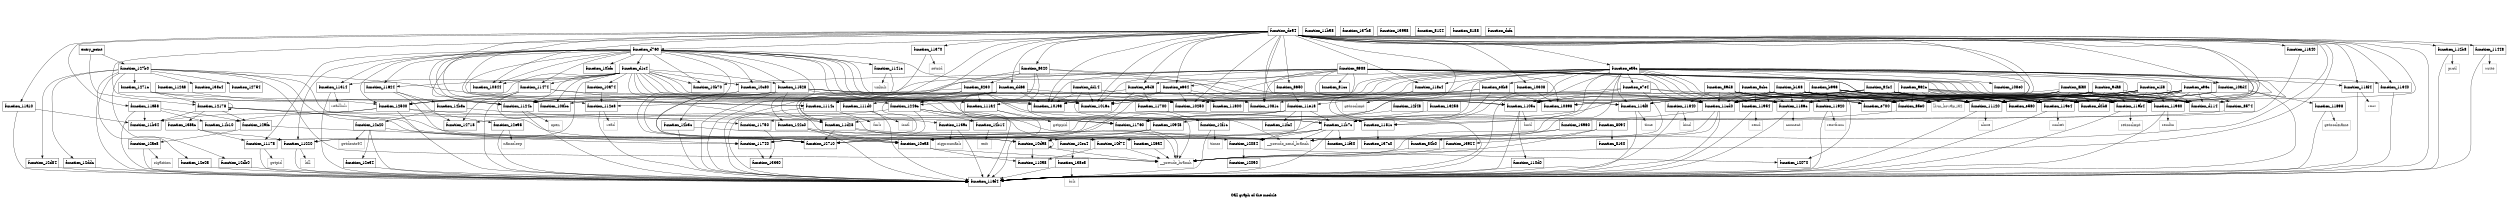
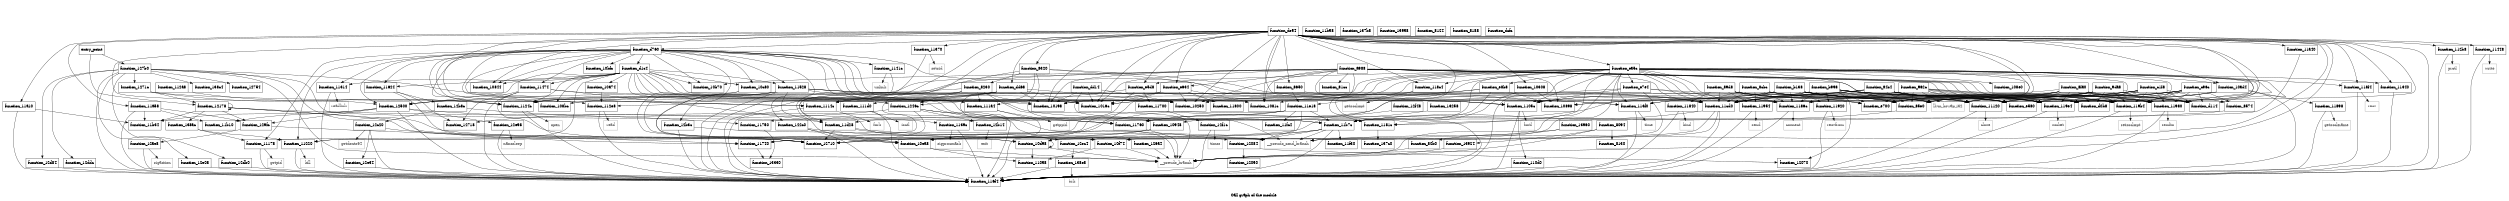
  digraph {
    label="Call graph of the module."
    node [shape=record]
    n1 [label="{function_10bfc}"]
    n2 [label="{function_113f0}"]
    n3 [label="{function_116f4}"]
    n4 [color=gray50 fontcolor=gray50 label="{time}"]
    n5 [label="{function_10c80}"]
    n6 [label="{function_10d98}"]
    n7 [label="{function_10ea8}"]
    n8 [label="{function_11058}"]
    n9 [color=gray50 fontcolor=gray50 label="{__pseudo_branch}"]
    n10 [label="{function_1141c}"]
    n11 [color=gray50 fontcolor=gray50 label="{unlink}"]
    n12 [label="{function_e5d8}"]
    n13 [label="{function_11700}"]
    n14 [label="{function_11178}"]
    n15 [label="{function_111a4}"]
    n16 [label="{function_12f1c}"]
    n17 [color=gray50 fontcolor=gray50 label="{getpid}"]
    n18 [color=gray50 fontcolor=gray50 label="{getppid}"]
    n19 [label="{function_e634}"]
    n20 [label="{function_1016c}"]
    n21 [label="{function_11800}"]
    n22 [label="{function_10198}"]
    n23 [label="{function_10250}"]
    n24 [label="{function_1081c}"]
    n25 [label="{function_112b8}"]
    n26 [color=gray50 fontcolor=gray50 label="{prctl}"]
    n27 [label="{function_11954}"]
    n28 [color=gray50 fontcolor=gray50 label="{send}"]
    n29 [label="{function_108bc}"]
    n30 [label="{function_111d0}"]
    n31 [color=gray50 fontcolor=gray50 label="{ioctl}"]
    n32 [label="{function_11448}"]
    n33 [color=gray50 fontcolor=gray50 label="{write}"]
    n34 [label="{function_11474}"]
    n35 [label="{function_11120}"]
    n36 [label="{function_11d28}"]
    n37 [label="{function_12710}"]
    n38 [label="{function_12718}"]
    n39 [color=gray50 fontcolor=gray50 label="{close}"]
    n40 [label="{function_12ec4}"]
    n41 [label="{function_12084}"]
    n42 [label="{function_11528}"]
    n43 [label="{function_1105c}"]
    n44 [label="{function_1124c}"]
    n45 [label="{function_11b7c}"]
    n46 [label="{function_11cd0}"]
    n47 [label="{function_12b3c}"]
    n48 [label="{function_110d0}"]
    n49 [color=gray50 fontcolor=gray50 label="{fcntl}"]
    n50 [color=gray50 fontcolor=gray50 label="{open}"]
    n51 [color=gray50 fontcolor=gray50 label="{__pseudo_cond_branch}"]
    n52 [label="{function_11f30}"]
    n53 [label="{function_10f74}"]
    n54 [label="{function_11624}"]
    n55 [label="{function_12b8c}"]
    n56 [label="{function_11750}"]
    n57 [label="{function_12c20}"]
    n58 [label="{function_112e8}"]
    n59 [color=gray50 fontcolor=gray50 label="{read}"]
    n60 [label="{function_e580}"]
    n61 [label="{function_10b70}"]
    n62 [label="{function_119b4}"]
    n63 [color=gray50 fontcolor=gray50 label="{setsockopt}"]
    n64 [label="{function_e700}"]
    n65 [label="{function_e7e4}"]
    n66 [label="{function_1186c}"]
    n67 [label="{function_119e4}"]
    n68 [color=gray50 fontcolor=gray50 label="{connect}"]
    n69 [color=gray50 fontcolor=gray50 label="{socket}"]
    n70 [label="{function_108e0}"]
    n71 [color=gray50 fontcolor=gray50 label="{times}"]
    n72 [label="{function_11220}"]
    n73 [color=gray50 fontcolor=gray50 label="{kill}"]
    n74 [label="{function_11740}"]
    n75 [label="{function_13330}"]
    n76 [label="{function_118c4}"]
    n77 [color=gray50 fontcolor=gray50 label="{getsockopt}"]
    n78 [label="{function_11314}"]
    n79 [color=gray50 fontcolor=gray50 label="{readlink}"]
    n80 [label="{function_118f4}"]
    n81 [color=gray50 fontcolor=gray50 label="{recv}"]
    n82 [label="{function_e8b8}"]
    n83 [label="{function_10898}"]
    n84 [label="{function_11e18}"]
    n85 [label="{function_11fc4}"]
    n86 [label="{function_ea5c}"]
    n87 [label="{function_1114c}"]
    n88 [label="{function_1181c}"]
    n89 [label="{function_11340}"]
    n90 [label="{function_11920}"]
    n91 [label="{function_11980}"]
    n92 [label="{function_10ad4}"]
    n93 [color=gray50 fontcolor=gray50 label="{llvm_bswap_i32}"]
    n94 [label="{function_1246c}"]
    n95 [label="{function_d0b8}"]
    n96 [label="{function_d114}"]
    n97 [color=gray50 fontcolor=gray50 label="{fork}"]
    n98 [label="{function_137c0}"]
    n99 [color=gray50 fontcolor=gray50 label="{recvfrom}"]
    n100 [color=gray50 fontcolor=gray50 label="{sendto}"]
    n101 [label="{function_11898}"]
    n102 [label="{function_12b14}"]
    n103 [label="{function_126a4}"]
    n104 [label="{function_11760}"]
    n105 [label="{function_11370}"]
    n106 [color=gray50 fontcolor=gray50 label="{setsid}"]
    n107 [label="{function_1139c}"]
    n108 [color=gray50 fontcolor=gray50 label="{sigprocmask}"]
    n109 [label="{function_10948}"]
    n110 [label="{function_10308}"]
    n111 [label="{function_10a74}"]
    n112 [color=gray50 fontcolor=gray50 label="{getsockname}"]
    n113 [label="{function_11840}"]
    n114 [color=gray50 fontcolor=gray50 label="{bind}"]
    n115 [label="{function_10844}"]
    n116 [label="{function_112a8}"]
    n117 [label="{function_11a40}"]
    n118 [label="{function_11a58}"]
    n119 [label="{function_11b10}"]
    n120 [label="{function_11b34}"]
    n121 [label="{function_129fc}"]
    n122 [label="{function_12ae8}"]
    n123 [label="{function_11b58}"]
    n124 [label="{function_138e8}"]
    n125 [label="{function_12050}"]
    n126 [label="{function_12070}"]
    n127 [label="{function_12db0}"]
    n128 [label="{function_11a10}"]
    n129 [label="{function_137b8}"]
    n130 [label="{function_138ac}"]
    n131 [label="{function_138c4}"]
    n132 [color=gray50 fontcolor=gray50 label="{brk}"]
    n133 [label="{function_13924}"]
    n134 [label="{function_13958}"]
    n135 [label="{function_13960}"]
    n136 [label="{function_80b0}"]
    n137 [color=gray50 fontcolor=gray50 label="{sigaction}"]
    n138 [color=gray50 fontcolor=gray50 label="{exit}"]
    n139 [color=gray50 fontcolor=gray50 label="{getdents64}"]
    n140 [color=gray50 fontcolor=gray50 label="{nanosleep}"]
    n141 [label="{function_127b0}"]
    n142 [label="{function_12ddc}"]
    n143 [label="{function_12e08}"]
    n144 [label="{function_12d84}"]
    n145 [label="{function_1271c}"]
    n146 [label="{function_12754}"]
    n147 [label="{function_12178}"]
    n148 [label="{function_12e34}"]
    n149 [label="{function_12e98}"]
    n150 [label="{function_12f48}"]
    n151 [label="{function_13258}"]
    n152 [label="{function_122c0}"]
    n153 [label="{function_12500}"]
    n154 [label="{function_8094}"]
    n155 [label="{function_8130}"]
    n156 [label="{function_8124}"]
    n157 [label="{function_8188}"]
    n158 [label="{entry_point}"]
    n159 [label="{function_81cc}"]
    n160 [label="{function_8230}"]
    n161 [label="{function_8320}"]
    n162 [label="{function_8574}"]
    n163 [label="{function_85e0}"]
    n164 [label="{function_8650}"]
    n165 [label="{function_89d8}"]
    n166 [label="{function_8cbc}"]
    n167 [label="{function_8fa0}"]
    n168 [label="{function_962c}"]
    n169 [label="{function_9da8}"]
    n170 [label="{function_a4c4}"]
    n171 [label="{function_a988}"]
    n172 [label="{function_b138}"]
    n173 [label="{function_b998}"]
    n174 [label="{function_c1f8}"]
    n175 [label="{function_c96c}"]
    n176 [label="{function_d1c4}"]
    n177 [label="{function_d760}"]
    n178 [label="{function_dcfc}"]
    n179 [label="{function_dd14}"]
    n180 [label="{function_dd68}"]
    n181 [label="{function_de54}"]
    n2 -> n3
    n2 -> n4
    n5 -> n6
    n5 -> n7
    n6 -> n6
    n6 -> n8
    n6 -> n9
    n7 -> n8
    n7 -> n9
    n10 -> n3
    n10 -> n11
    n12 -> n2
    n12 -> n13
    n12 -> n14
    n12 -> n15
    n13 -> n16
    n14 -> n3
    n14 -> n17
    n15 -> n3
    n15 -> n18
    n16 -> n3
    n16 -> n71
    n19 -> n7
    n19 -> n20
    n19 -> n21
    n19 -> n22
    n19 -> n23
    n19 -> n24
    n25 -> n3
    n25 -> n26
    n27 -> n3
    n27 -> n28
    n30 -> n3
    n30 -> n31
    n32 -> n3
    n32 -> n33
    n34 -> n3
    n34 -> n35
    n34 -> n36
    n34 -> n37
    n34 -> n38
    n35 -> n3
    n35 -> n39
    n36 -> n37
    n36 -> n40
    n36 -> n41
    n40 -> n124
    n41 -> n125
    n41 -> n126
    n42 -> n3
    n42 -> n35
    n42 -> n36
    n42 -> n37
    n42 -> n43
    n42 -> n44
    n42 -> n45
    n42 -> n46
    n42 -> n47
    n43 -> n3
    n43 -> n48
    n43 -> n49
    n44 -> n3
    n44 -> n50
    n45 -> n3
    n45 -> n37
    n45 -> n40
    n45 -> n41
    n45 -> n51
    n45 -> n52
    n46 -> n3
    n46 -> n6
    n46 -> n45
    n46 -> n51
    n47 -> n3
    n47 -> n51
    n48 -> n3
    n53 -> n8
    n53 -> n9
    n54 -> n37
    n54 -> n38
    n54 -> n55
    n55 -> n56
    n55 -> n57
    n56 -> n75
    n57 -> n3
    n57 -> n74
    n57 -> n139
    n57 -> n148
    n58 -> n3
    n58 -> n59
    n62 -> n3
    n62 -> n63
    n65 -> n29
    n65 -> n43
    n65 -> n51
    n65 -> n66
    n65 -> n67
    n66 -> n3
    n66 -> n68
    n67 -> n3
    n67 -> n69
    n72 -> n3
    n72 -> n73
    n74 -> n75
    n76 -> n3
    n76 -> n77
    n78 -> n3
    n78 -> n79
    n80 -> n3
    n80 -> n81
    n82 -> n24
    n82 -> n45
    n82 -> n83
    n82 -> n84
    n84 -> n36
    n84 -> n37
    n84 -> n41
    n84 -> n45
    n84 -> n74
    n84 -> n85
    n86 -> n2
    n86 -> n3
    n86 -> n7
    n86 -> n12
    n86 -> n20
    n86 -> n22
    n86 -> n23
    n86 -> n27
    n86 -> n35
    n86 -> n43
    n86 -> n46
    n86 -> n53
    n86 -> n56
    n86 -> n60
    n86 -> n62
    n86 -> n65
    n86 -> n66
    n86 -> n67
    n86 -> n70
    n86 -> n74
    n86 -> n76
    n86 -> n80
    n86 -> n82
    n86 -> n87
    n86 -> n88
    n86 -> n89
    n86 -> n90
    n86 -> n91
    n86 -> n92
    n86 -> n93
    n86 -> n94
    n86 -> n95
    n86 -> n96
    n87 -> n3
    n87 -> n97
    n88 -> n98
    n89 -> n3
    n90 -> n3
    n90 -> n99
    n91 -> n3
    n91 -> n100
    n92 -> n3
    n92 -> n35
    n92 -> n66
    n92 -> n67
    n92 -> n101
    n94 -> n9
    n94 -> n37
    n94 -> n38
    n94 -> n102
    n94 -> n103
    n101 -> n3
    n101 -> n112
    n102 -> n138
    n103 -> n9
    n104 -> n9
    n105 -> n3
    n105 -> n106
    n107 -> n3
    n107 -> n108
    n109 -> n6
    n109 -> n7
    n110 -> n45
    n110 -> n83
    n111 -> n58
    n113 -> n3
    n113 -> n114
    n116 -> n44
    n117 -> n104
    n118 -> n3
    n118 -> n119
    n118 -> n120
    n118 -> n121
    n121 -> n74
    n121 -> n122
    n122 -> n3
    n122 -> n137
    n124 -> n3
    n124 -> n132
    n127 -> n3
    n128 -> n3
    n128 -> n120
    n130 -> n14
    n130 -> n72
    n133 -> n9
    n135 -> n9
    n135 -> n136
    n136 -> n9
    n141 -> n3
    n141 -> n9
    n141 -> n51
    n141 -> n94
    n141 -> n104
    n141 -> n127
    n141 -> n131
    n141 -> n142
    n141 -> n143
    n141 -> n144
    n141 -> n145
    n141 -> n146
    n142 -> n3
    n143 -> n3
    n144 -> n3
    n145 -> n43
    n145 -> n44
    n145 -> n147
    n147 -> n37
    n147 -> n51
    n147 -> n104
    n147 -> n120
    n147 -> n121
    n147 -> n130
    n147 -> n147
    n148 -> n3
    n149 -> n3
    n149 -> n140
    n150 -> n104
    n151 -> n104
    n152 -> n3
    n152 -> n6
    n152 -> n7
    n153 -> n3
    n153 -> n107
    n153 -> n119
    n153 -> n120
+   n153 -> n121
    n153 -> n149
    n154 -> n9
    n154 -> n133
    n154 -> n155
    n158 -> n141
    n158 -> n147
    n160 -> n9
    n160 -> n15
    n160 -> n72
    n160 -> n87
    n160 -> n94
    n160 -> n153
    n161 -> n3
    n161 -> n36
    n161 -> n46
    n161 -> n51
    n161 -> n83
    n161 -> n160
    n162 -> n88
    n163 -> n109
    n164 -> n46
    n164 -> n84
    n165 -> n27
    n165 -> n46
    n165 -> n60
    n165 -> n64
    n165 -> n66
    n165 -> n67
    n165 -> n93
    n165 -> n113
    n165 -> n163
    n166 -> n27
    n166 -> n46
    n166 -> n60
    n166 -> n64
    n166 -> n66
    n166 -> n67
    n166 -> n93
    n166 -> n113
    n166 -> n163
    n167 -> n35
    n167 -> n46
    n167 -> n60
    n167 -> n62
    n167 -> n64
    n167 -> n67
    n167 -> n91
    n167 -> n93
    n167 -> n95
    n167 -> n96
    n167 -> n163
    n168 -> n35
    n168 -> n46
    n168 -> n60
    n168 -> n62
    n168 -> n64
    n168 -> n67
    n168 -> n83
    n168 -> n91
    n168 -> n93
    n168 -> n95
    n168 -> n96
    n168 -> n163
    n169 -> n35
    n169 -> n46
    n169 -> n60
    n169 -> n62
    n169 -> n64
    n169 -> n67
    n169 -> n91
    n169 -> n93
    n169 -> n95
    n169 -> n96
    n169 -> n163
    n170 -> n20
    n170 -> n23
    n170 -> n35
    n170 -> n46
    n170 -> n60
    n170 -> n62
    n170 -> n67
    n170 -> n83
    n170 -> n91
    n170 -> n93
    n170 -> n95
    n170 -> n96
    n170 -> n163
    n171 -> n19
    n171 -> n20
    n171 -> n22
    n171 -> n23
    n171 -> n24
    n171 -> n35
    n171 -> n44
    n171 -> n46
    n171 -> n58
    n171 -> n60
    n171 -> n61
    n171 -> n62
    n171 -> n67
    n171 -> n83
    n171 -> n88
    n171 -> n91
    n171 -> n95
    n171 -> n96
    n171 -> n159
    n171 -> n163
    n172 -> n2
    n172 -> n35
    n172 -> n43
    n172 -> n45
    n172 -> n46
    n172 -> n60
    n172 -> n62
    n172 -> n64
    n172 -> n66
    n172 -> n67
    n172 -> n90
    n172 -> n91
    n172 -> n93
    n172 -> n95
    n172 -> n96
    n172 -> n163
    n173 -> n2
    n173 -> n35
    n173 -> n43
    n173 -> n46
    n173 -> n60
    n173 -> n62
    n173 -> n64
    n173 -> n66
    n173 -> n67
    n173 -> n90
    n173 -> n91
    n173 -> n93
    n173 -> n95
    n173 -> n96
    n173 -> n126
    n173 -> n163
    n174 -> n35
    n174 -> n46
    n174 -> n60
    n174 -> n62
    n174 -> n64
    n174 -> n67
    n174 -> n91
    n174 -> n93
    n174 -> n95
    n174 -> n96
    n174 -> n162
    n174 -> n163
    n175 -> n35
    n175 -> n46
    n175 -> n60
    n175 -> n62
    n175 -> n67
    n175 -> n91
    n175 -> n93
    n175 -> n95
    n175 -> n96
    n175 -> n162
    n175 -> n163
    n176 -> n5
    n176 -> n20
    n176 -> n22
    n176 -> n23
    n176 -> n24
    n176 -> n29
    n176 -> n34
    n176 -> n35
    n176 -> n42
    n176 -> n44
    n176 -> n54
    n176 -> n61
    n176 -> n72
    n176 -> n78
    n176 -> n104
    n176 -> n109
    n176 -> n111
    n176 -> n115
    n176 -> n153
    n177 -> n1
    n177 -> n2
    n177 -> n5
    n177 -> n7
    n177 -> n10
    n177 -> n14
    n177 -> n15
    n177 -> n20
    n177 -> n22
    n177 -> n23
    n177 -> n29
    n177 -> n34
    n177 -> n42
    n177 -> n44
    n177 -> n45
    n177 -> n54
    n177 -> n58
    n177 -> n61
    n177 -> n72
    n177 -> n78
    n177 -> n87
    n177 -> n115
    n177 -> n152
    n177 -> n153
    n177 -> n176
    n179 -> n20
    n179 -> n22
    n179 -> n23
    n179 -> n88
    n180 -> n20
    n180 -> n22
    n180 -> n23
    n180 -> n30
    n180 -> n44
    n180 -> n87
    n180 -> n94
    n180 -> n153
    n181 -> n3
    n181 -> n7
    n181 -> n9
    n181 -> n12
    n181 -> n19
    n181 -> n20
    n181 -> n22
    n181 -> n23
    n181 -> n24
    n181 -> n25
    n181 -> n27
    n181 -> n29
    n181 -> n32
    n181 -> n35
    n181 -> n43
    n181 -> n51
    n181 -> n53
    n181 -> n60
    n181 -> n66
    n181 -> n67
    n181 -> n76
    n181 -> n80
    n181 -> n86
    n181 -> n87
    n181 -> n89
    n181 -> n92
    n181 -> n105
    n181 -> n107
    n181 -> n110
    n181 -> n115
    n181 -> n117
    n181 -> n118
    n181 -> n128
    n181 -> n153
    n181 -> n161
    n181 -> n164
    n181 -> n177
    n181 -> n180
  }
